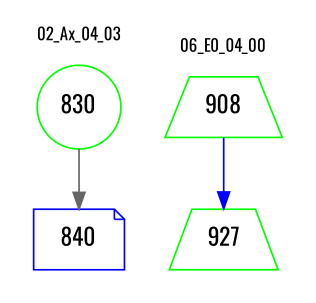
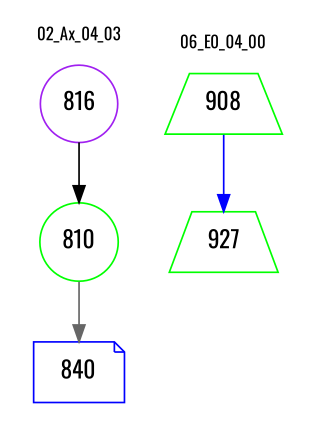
  digraph {
    fontname=Oswald
    node [color=green fontname=Oswald shape=circle]
    edge [fontname=Oswald]
-   n2 [label=830]
+   n1 [color=purple label=816]
+   n2 [label=810]
    n3 [color=blue label=840 shape=note]
    n4 [label=908 shape=trapezium]
    n5 [label=927 shape=trapezium]
    subgraph cluster_1 {
      color=white
      fontsize=10
      label="02_Ax_04_03"
+     n1
      n2
      n3
    }
    subgraph cluster_2 {
      color=white
      fontsize=10
      label="06_E0_04_00"
      n4
      n5
    }
+   n1 -> n2 [color=black]
    n2 -> n3 [color=gray40]
    n4 -> n5 [color=blue]
  }
